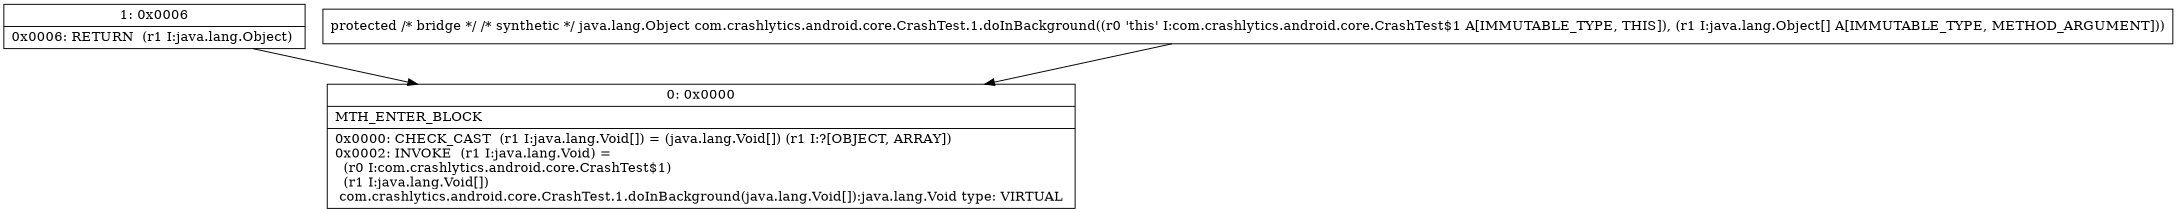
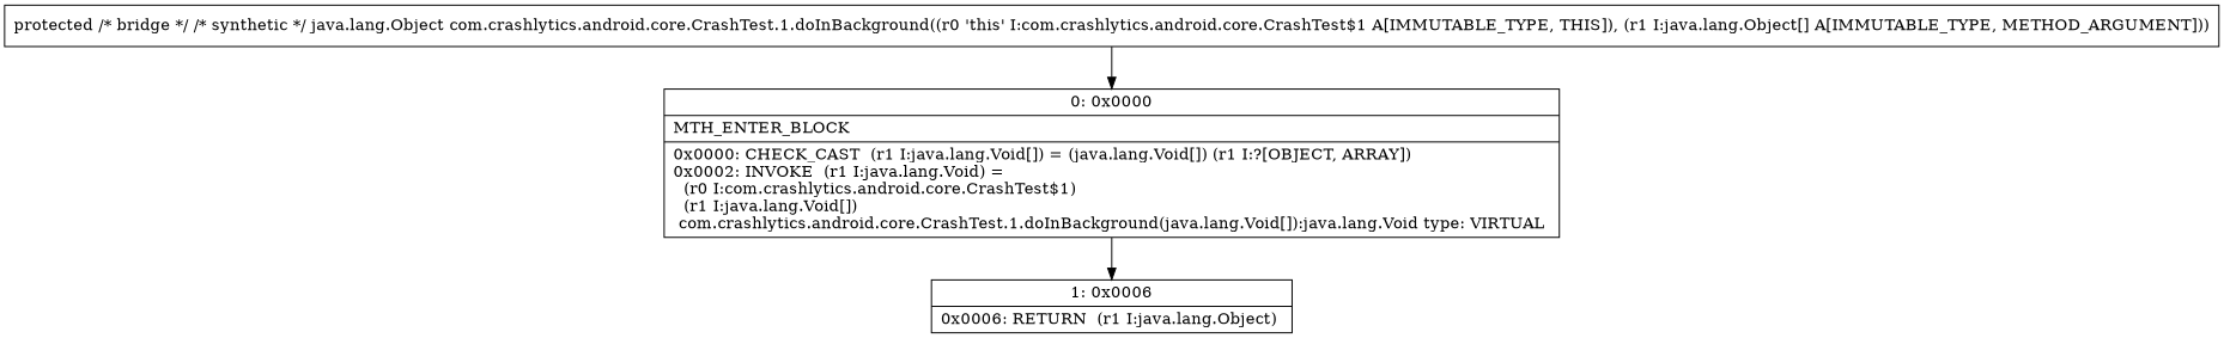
  digraph {
    node [shape=record]
    n1 [label="{0\:\ 0x0000|MTH_ENTER_BLOCK\l|0x0000: CHECK_CAST  (r1 I:java.lang.Void[]) = (java.lang.Void[]) (r1 I:?[OBJECT, ARRAY]) \l0x0002: INVOKE  (r1 I:java.lang.Void) = \l  (r0 I:com.crashlytics.android.core.CrashTest$1)\l  (r1 I:java.lang.Void[])\l com.crashlytics.android.core.CrashTest.1.doInBackground(java.lang.Void[]):java.lang.Void type: VIRTUAL \l}"]
    n2 [label="{1\:\ 0x0006|0x0006: RETURN  (r1 I:java.lang.Object) \l}"]
    n3 [label="{protected \/* bridge *\/ \/* synthetic *\/ java.lang.Object com.crashlytics.android.core.CrashTest.1.doInBackground((r0 'this' I:com.crashlytics.android.core.CrashTest$1 A[IMMUTABLE_TYPE, THIS]), (r1 I:java.lang.Object[] A[IMMUTABLE_TYPE, METHOD_ARGUMENT])) }"]
-   n2 -> n1
+   n1 -> n2
    n3 -> n1
  }
